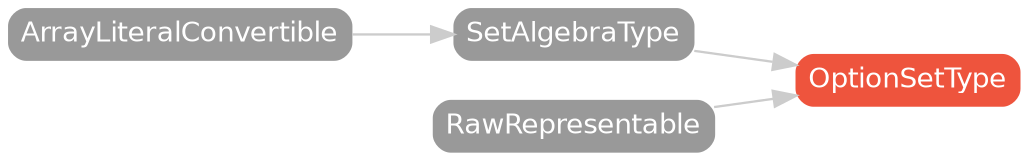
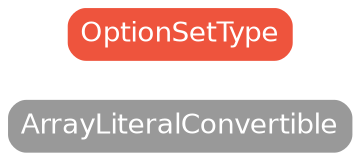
  strict digraph {
    rankdir=LR
    node [color="#999999" fillcolor="#999999" fontcolor=white fontname=Helvetica fontsize=12 margin="0.07,0.05" shape=box style="filled,rounded"]
    edge [color="#cccccc"]
    ArrayLiteralConvertible [height=0.3]
-   SetAlgebraType [height=0.3]
    OptionSetType [color="#ee543d" fillcolor="#ee543d" height=0.3]
-   RawRepresentable [height=0.3]
    subgraph sub_1 {
      rank=max
    }
-   ArrayLiteralConvertible -> SetAlgebraType
-   SetAlgebraType -> OptionSetType
-   RawRepresentable -> OptionSetType
  }
